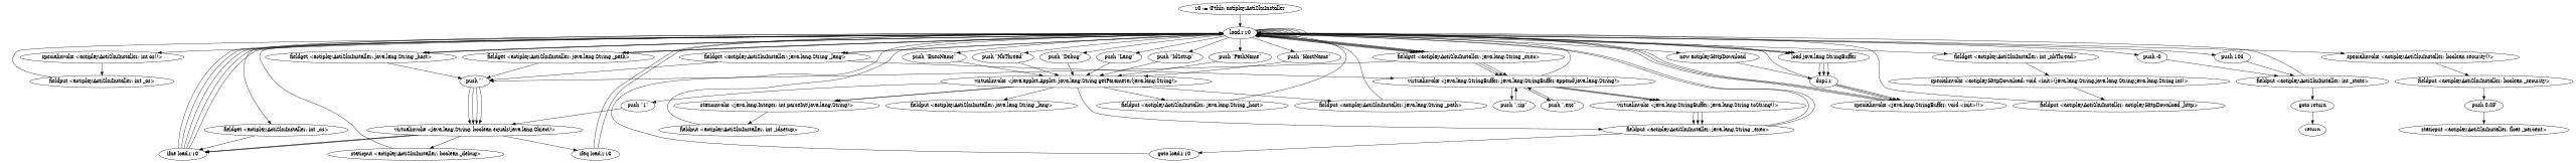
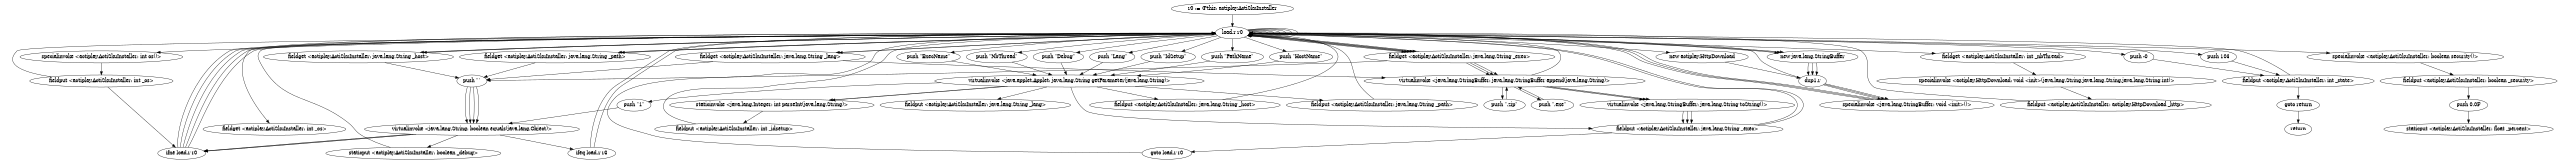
  digraph {
    "r0 := @this: actiplay.ActiSkuInstaller"
    "load.r r0"
    "push \"Debug\""
    "push \"Lang\""
    "push \"IdSetup\""
    "push \"HostName\""
    "push \"ExecName\""
    "push \"PathName\""
    "push \"NbThread\""
    "specialinvoke <actiplay.ActiSkuInstaller: int os()>"
    "fieldget <actiplay.ActiSkuInstaller: int _os>"
-   "new java.lang.StringBuffer" [label="load java.lang.StringBuffer"]
+   "new java.lang.StringBuffer"
    "fieldget <actiplay.ActiSkuInstaller: java.lang.String _exec>"
    "fieldget <actiplay.ActiSkuInstaller: java.lang.String _lang>"
    "new actiplay.HttpDownload"
    "fieldget <actiplay.ActiSkuInstaller: java.lang.String _host>"
    "fieldget <actiplay.ActiSkuInstaller: java.lang.String _path>"
    "fieldget <actiplay.ActiSkuInstaller: int _nbThread>"
    n19 [label="push -0"]
    "push 103"
    "specialinvoke <actiplay.ActiSkuInstaller: boolean security()>"
    "virtualinvoke <java.applet.Applet: java.lang.String getParameter(java.lang.String)>"
    "fieldput <actiplay.ActiSkuInstaller: int _os>"
    "ifne load.r r0"
    "dup1.r"
    "virtualinvoke <java.lang.StringBuffer: java.lang.StringBuffer append(java.lang.String)>"
    "push \"\""
    "specialinvoke <actiplay.HttpDownload: void <init>(java.lang.String,java.lang.String,java.lang.String,int)>"
    "fieldput <actiplay.ActiSkuInstaller: int _state>"
    "fieldput <actiplay.ActiSkuInstaller: boolean _security>"
    "push \"1\""
    "fieldput <actiplay.ActiSkuInstaller: java.lang.String _lang>"
    "staticinvoke <java.lang.Integer: int parseInt(java.lang.String)>"
    "fieldput <actiplay.ActiSkuInstaller: java.lang.String _host>"
    "fieldput <actiplay.ActiSkuInstaller: java.lang.String _exec>"
    "fieldput <actiplay.ActiSkuInstaller: java.lang.String _path>"
    "virtualinvoke <java.lang.String: boolean equals(java.lang.Object)>"
    "fieldput <actiplay.ActiSkuInstaller: int _idsetup>"
    "goto load.r r0"
    "staticput <actiplay.ActiSkuInstaller: boolean _debug>"
    n41 [label="ifeq load.r r3"]
    "specialinvoke <java.lang.StringBuffer: void <init>()>"
    "virtualinvoke <java.lang.StringBuffer: java.lang.String toString()>"
    "push \".exe\""
    "push \".zip\""
    "fieldput <actiplay.ActiSkuInstaller: actiplay.HttpDownload _http>"
    "goto return"
    return
    "push 0.0F"
    "staticput <actiplay.ActiSkuInstaller: float _percent>"
    "r0 := @this: actiplay.ActiSkuInstaller" -> "load.r r0"
    "load.r r0" -> "load.r r0"
    "load.r r0" -> "load.r r0"
    "load.r r0" -> "load.r r0"
    "load.r r0" -> "load.r r0"
    "load.r r0" -> "load.r r0"
    "load.r r0" -> "load.r r0"
    "load.r r0" -> "load.r r0"
    "load.r r0" -> "load.r r0"
    "load.r r0" -> "push \"Debug\""
    "load.r r0" -> "push \"Lang\""
    "load.r r0" -> "push \"IdSetup\""
    "load.r r0" -> "push \"HostName\""
    "load.r r0" -> "push \"ExecName\""
    "load.r r0" -> "push \"PathName\""
    "load.r r0" -> "push \"NbThread\""
    "load.r r0" -> "specialinvoke <actiplay.ActiSkuInstaller: int os()>"
    "load.r r0" -> "fieldget <actiplay.ActiSkuInstaller: int _os>"
    "load.r r0" -> "new java.lang.StringBuffer"
    "load.r r0" -> "new java.lang.StringBuffer"
    "load.r r0" -> "new java.lang.StringBuffer"
    "load.r r0" -> "fieldget <actiplay.ActiSkuInstaller: java.lang.String _exec>"
    "load.r r0" -> "fieldget <actiplay.ActiSkuInstaller: java.lang.String _exec>"
    "load.r r0" -> "fieldget <actiplay.ActiSkuInstaller: java.lang.String _exec>"
    "load.r r0" -> "fieldget <actiplay.ActiSkuInstaller: java.lang.String _exec>"
    "load.r r0" -> "fieldget <actiplay.ActiSkuInstaller: java.lang.String _exec>"
    "load.r r0" -> "fieldget <actiplay.ActiSkuInstaller: java.lang.String _lang>"
    "load.r r0" -> "fieldget <actiplay.ActiSkuInstaller: java.lang.String _lang>"
    "load.r r0" -> "new actiplay.HttpDownload"
    "load.r r0" -> "fieldget <actiplay.ActiSkuInstaller: java.lang.String _host>"
    "load.r r0" -> "fieldget <actiplay.ActiSkuInstaller: java.lang.String _host>"
    "load.r r0" -> "fieldget <actiplay.ActiSkuInstaller: java.lang.String _path>"
    "load.r r0" -> "fieldget <actiplay.ActiSkuInstaller: java.lang.String _path>"
    "load.r r0" -> "fieldget <actiplay.ActiSkuInstaller: int _nbThread>"
    "load.r r0" -> n19
    "load.r r0" -> "push 103"
    "load.r r0" -> "specialinvoke <actiplay.ActiSkuInstaller: boolean security()>"
    "push \"Debug\"" -> "virtualinvoke <java.applet.Applet: java.lang.String getParameter(java.lang.String)>"
    "push \"Lang\"" -> "virtualinvoke <java.applet.Applet: java.lang.String getParameter(java.lang.String)>"
    "push \"IdSetup\"" -> "virtualinvoke <java.applet.Applet: java.lang.String getParameter(java.lang.String)>"
    "push \"HostName\"" -> "virtualinvoke <java.applet.Applet: java.lang.String getParameter(java.lang.String)>"
    "push \"ExecName\"" -> "virtualinvoke <java.applet.Applet: java.lang.String getParameter(java.lang.String)>"
    "push \"PathName\"" -> "virtualinvoke <java.applet.Applet: java.lang.String getParameter(java.lang.String)>"
    "push \"NbThread\"" -> "virtualinvoke <java.applet.Applet: java.lang.String getParameter(java.lang.String)>"
    "specialinvoke <actiplay.ActiSkuInstaller: int os()>" -> "fieldput <actiplay.ActiSkuInstaller: int _os>"
-   "fieldget <actiplay.ActiSkuInstaller: int _os>" -> "ifne load.r r0"
+   "fieldput <actiplay.ActiSkuInstaller: int _os>" -> "ifne load.r r0"
    "new java.lang.StringBuffer" -> "dup1.r"
    "new java.lang.StringBuffer" -> "dup1.r"
    "new java.lang.StringBuffer" -> "dup1.r"
    "fieldget <actiplay.ActiSkuInstaller: java.lang.String _exec>" -> "load.r r0"
    "fieldget <actiplay.ActiSkuInstaller: java.lang.String _exec>" -> "virtualinvoke <java.lang.StringBuffer: java.lang.StringBuffer append(java.lang.String)>"
    "fieldget <actiplay.ActiSkuInstaller: java.lang.String _exec>" -> "virtualinvoke <java.lang.StringBuffer: java.lang.StringBuffer append(java.lang.String)>"
    "fieldget <actiplay.ActiSkuInstaller: java.lang.String _exec>" -> "virtualinvoke <java.lang.StringBuffer: java.lang.StringBuffer append(java.lang.String)>"
    "fieldget <actiplay.ActiSkuInstaller: java.lang.String _exec>" -> "push \"\""
    "fieldget <actiplay.ActiSkuInstaller: java.lang.String _lang>" -> "virtualinvoke <java.lang.StringBuffer: java.lang.StringBuffer append(java.lang.String)>"
    "fieldget <actiplay.ActiSkuInstaller: java.lang.String _lang>" -> "push \"\""
    "new actiplay.HttpDownload" -> "dup1.r"
    "fieldget <actiplay.ActiSkuInstaller: java.lang.String _host>" -> "load.r r0"
    "fieldget <actiplay.ActiSkuInstaller: java.lang.String _host>" -> "push \"\""
    "fieldget <actiplay.ActiSkuInstaller: java.lang.String _path>" -> "load.r r0"
    "fieldget <actiplay.ActiSkuInstaller: java.lang.String _path>" -> "push \"\""
    "fieldget <actiplay.ActiSkuInstaller: int _nbThread>" -> "specialinvoke <actiplay.HttpDownload: void <init>(java.lang.String,java.lang.String,java.lang.String,int)>"
    n19 -> "fieldput <actiplay.ActiSkuInstaller: int _state>"
    "push 103" -> "fieldput <actiplay.ActiSkuInstaller: int _state>"
    "specialinvoke <actiplay.ActiSkuInstaller: boolean security()>" -> "fieldput <actiplay.ActiSkuInstaller: boolean _security>"
    "virtualinvoke <java.applet.Applet: java.lang.String getParameter(java.lang.String)>" -> "push \"1\""
    "virtualinvoke <java.applet.Applet: java.lang.String getParameter(java.lang.String)>" -> "fieldput <actiplay.ActiSkuInstaller: java.lang.String _lang>"
    "virtualinvoke <java.applet.Applet: java.lang.String getParameter(java.lang.String)>" -> "staticinvoke <java.lang.Integer: int parseInt(java.lang.String)>"
    "virtualinvoke <java.applet.Applet: java.lang.String getParameter(java.lang.String)>" -> "staticinvoke <java.lang.Integer: int parseInt(java.lang.String)>"
    "virtualinvoke <java.applet.Applet: java.lang.String getParameter(java.lang.String)>" -> "fieldput <actiplay.ActiSkuInstaller: java.lang.String _host>"
    "virtualinvoke <java.applet.Applet: java.lang.String getParameter(java.lang.String)>" -> "fieldput <actiplay.ActiSkuInstaller: java.lang.String _exec>"
    "virtualinvoke <java.applet.Applet: java.lang.String getParameter(java.lang.String)>" -> "fieldput <actiplay.ActiSkuInstaller: java.lang.String _path>"
    "fieldput <actiplay.ActiSkuInstaller: int _os>" -> "load.r r0"
    "ifne load.r r0" -> "load.r r0"
    "ifne load.r r0" -> "load.r r0"
    "ifne load.r r0" -> "load.r r0"
    "ifne load.r r0" -> "load.r r0"
    "ifne load.r r0" -> "load.r r0"
    "dup1.r" -> "load.r r0"
    "dup1.r" -> "specialinvoke <java.lang.StringBuffer: void <init>()>"
    "dup1.r" -> "specialinvoke <java.lang.StringBuffer: void <init>()>"
    "dup1.r" -> "specialinvoke <java.lang.StringBuffer: void <init>()>"
    "virtualinvoke <java.lang.StringBuffer: java.lang.StringBuffer append(java.lang.String)>" -> "load.r r0"
    "virtualinvoke <java.lang.StringBuffer: java.lang.StringBuffer append(java.lang.String)>" -> "virtualinvoke <java.lang.StringBuffer: java.lang.String toString()>"
    "virtualinvoke <java.lang.StringBuffer: java.lang.StringBuffer append(java.lang.String)>" -> "virtualinvoke <java.lang.StringBuffer: java.lang.String toString()>"
    "virtualinvoke <java.lang.StringBuffer: java.lang.StringBuffer append(java.lang.String)>" -> "virtualinvoke <java.lang.StringBuffer: java.lang.String toString()>"
    "virtualinvoke <java.lang.StringBuffer: java.lang.StringBuffer append(java.lang.String)>" -> "push \".exe\""
    "virtualinvoke <java.lang.StringBuffer: java.lang.StringBuffer append(java.lang.String)>" -> "push \".zip\""
    "push \"\"" -> "virtualinvoke <java.lang.String: boolean equals(java.lang.Object)>"
    "push \"\"" -> "virtualinvoke <java.lang.String: boolean equals(java.lang.Object)>"
    "push \"\"" -> "virtualinvoke <java.lang.String: boolean equals(java.lang.Object)>"
    "push \"\"" -> "virtualinvoke <java.lang.String: boolean equals(java.lang.Object)>"
    "specialinvoke <actiplay.HttpDownload: void <init>(java.lang.String,java.lang.String,java.lang.String,int)>" -> "fieldput <actiplay.ActiSkuInstaller: actiplay.HttpDownload _http>"
    "fieldput <actiplay.ActiSkuInstaller: int _state>" -> "load.r r0"
    "fieldput <actiplay.ActiSkuInstaller: int _state>" -> "goto return"
    "fieldput <actiplay.ActiSkuInstaller: boolean _security>" -> "push 0.0F"
    "push \"1\"" -> "virtualinvoke <java.lang.String: boolean equals(java.lang.Object)>"
    "staticinvoke <java.lang.Integer: int parseInt(java.lang.String)>" -> "fieldput <actiplay.ActiSkuInstaller: int _idsetup>"
    "fieldput <actiplay.ActiSkuInstaller: java.lang.String _host>" -> "load.r r0"
    "fieldput <actiplay.ActiSkuInstaller: java.lang.String _exec>" -> "load.r r0"
    "fieldput <actiplay.ActiSkuInstaller: java.lang.String _exec>" -> "load.r r0"
    "fieldput <actiplay.ActiSkuInstaller: java.lang.String _exec>" -> "goto load.r r0"
    "fieldput <actiplay.ActiSkuInstaller: java.lang.String _path>" -> "load.r r0"
    "virtualinvoke <java.lang.String: boolean equals(java.lang.Object)>" -> "ifne load.r r0"
    "virtualinvoke <java.lang.String: boolean equals(java.lang.Object)>" -> "ifne load.r r0"
    "virtualinvoke <java.lang.String: boolean equals(java.lang.Object)>" -> "ifne load.r r0"
    "virtualinvoke <java.lang.String: boolean equals(java.lang.Object)>" -> "staticput <actiplay.ActiSkuInstaller: boolean _debug>"
    "virtualinvoke <java.lang.String: boolean equals(java.lang.Object)>" -> n41
    "fieldput <actiplay.ActiSkuInstaller: int _idsetup>" -> "load.r r0"
    "goto load.r r0" -> "load.r r0"
    "staticput <actiplay.ActiSkuInstaller: boolean _debug>" -> "load.r r0"
    n41 -> "load.r r0"
    n41 -> "load.r r0"
    "specialinvoke <java.lang.StringBuffer: void <init>()>" -> "load.r r0"
    "specialinvoke <java.lang.StringBuffer: void <init>()>" -> "load.r r0"
    "specialinvoke <java.lang.StringBuffer: void <init>()>" -> "load.r r0"
    "virtualinvoke <java.lang.StringBuffer: java.lang.String toString()>" -> "fieldput <actiplay.ActiSkuInstaller: java.lang.String _exec>"
    "virtualinvoke <java.lang.StringBuffer: java.lang.String toString()>" -> "fieldput <actiplay.ActiSkuInstaller: java.lang.String _exec>"
    "virtualinvoke <java.lang.StringBuffer: java.lang.String toString()>" -> "fieldput <actiplay.ActiSkuInstaller: java.lang.String _exec>"
    "push \".exe\"" -> "virtualinvoke <java.lang.StringBuffer: java.lang.StringBuffer append(java.lang.String)>"
    "push \".zip\"" -> "virtualinvoke <java.lang.StringBuffer: java.lang.StringBuffer append(java.lang.String)>"
    "fieldput <actiplay.ActiSkuInstaller: actiplay.HttpDownload _http>" -> "load.r r0"
    "goto return" -> return
    "push 0.0F" -> "staticput <actiplay.ActiSkuInstaller: float _percent>"
  }
